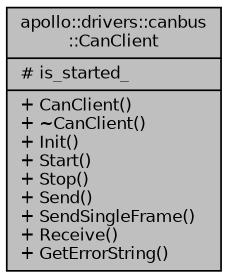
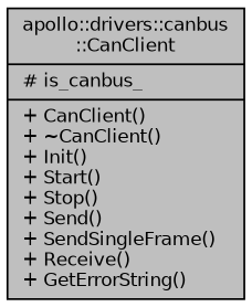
  digraph {
-   n1 [color=black fillcolor=grey75 fontcolor=black fontname=Helvetica fontsize=10 height=0.2 label="{apollo::drivers::canbus\l::CanClient\n|# is_started_\l|+ CanClient()\l+ ~CanClient()\l+ Init()\l+ Start()\l+ Stop()\l+ Send()\l+ SendSingleFrame()\l+ Receive()\l+ GetErrorString()\l}" shape=record style=filled width=0.4]
+   n1 [color=black fillcolor=grey75 fontcolor=black fontname=Helvetica fontsize=10 height=0.2 label="{apollo::drivers::canbus\l::CanClient\n|# is_canbus_\l|+ CanClient()\l+ ~CanClient()\l+ Init()\l+ Start()\l+ Stop()\l+ Send()\l+ SendSingleFrame()\l+ Receive()\l+ GetErrorString()\l}" shape=record style=filled width=0.4]
  }
